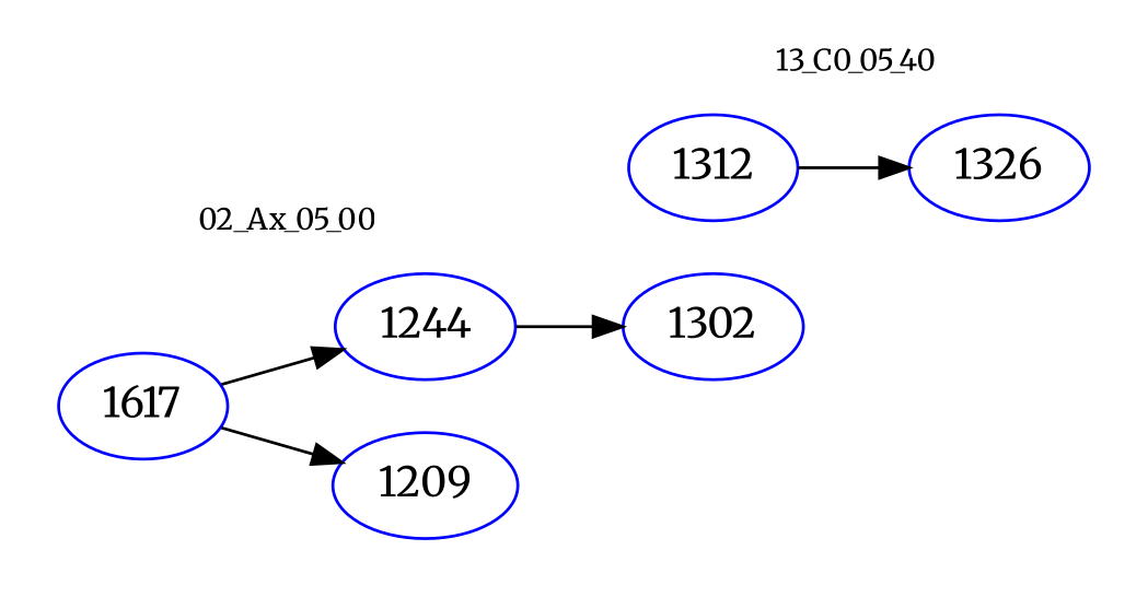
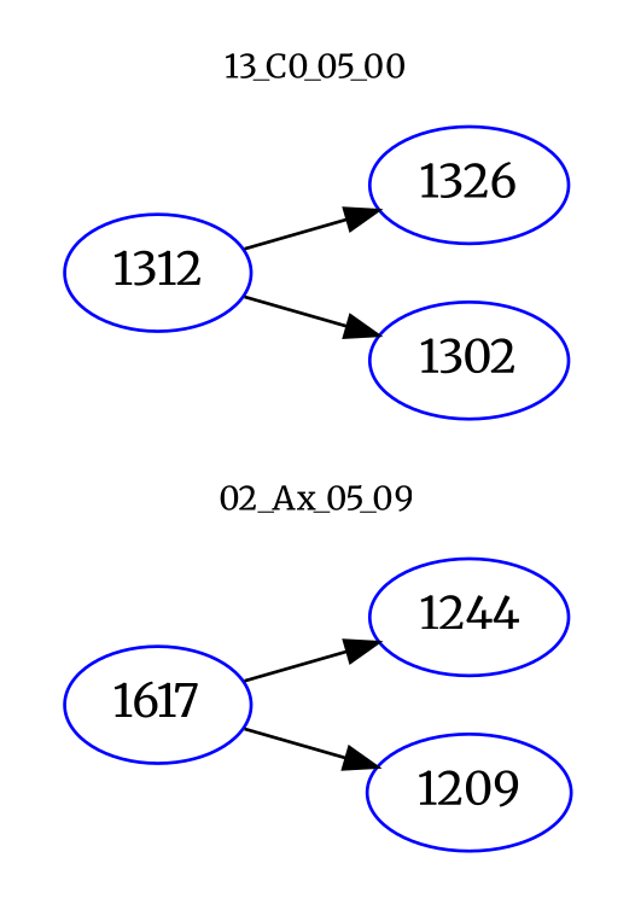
  digraph {
    fontname=Merriweather
    rankdir=LR
    node [color=blue fontname=Merriweather]
    edge [color=black fontname=Merriweather]
    n1 [label=1617]
    n2 [label=1209]
    n3 [label=1244]
    n4 [label=1312]
    n5 [label=1302]
    n6 [label=1326]
    subgraph cluster_1 {
      color=white
      fontsize=10
-     label="02_Ax_05_00"
+     label="02_Ax_05_09"
      n1
      n2
      n3
    }
    subgraph cluster_2 {
      color=white
      fontsize=10
-     label="13_C0_05_40"
+     label="13_C0_05_00"
      n4
      n5
      n6
    }
    n1 -> n2
    n1 -> n3
-   n3 -> n5
+   n4 -> n5
    n4 -> n6
  }
